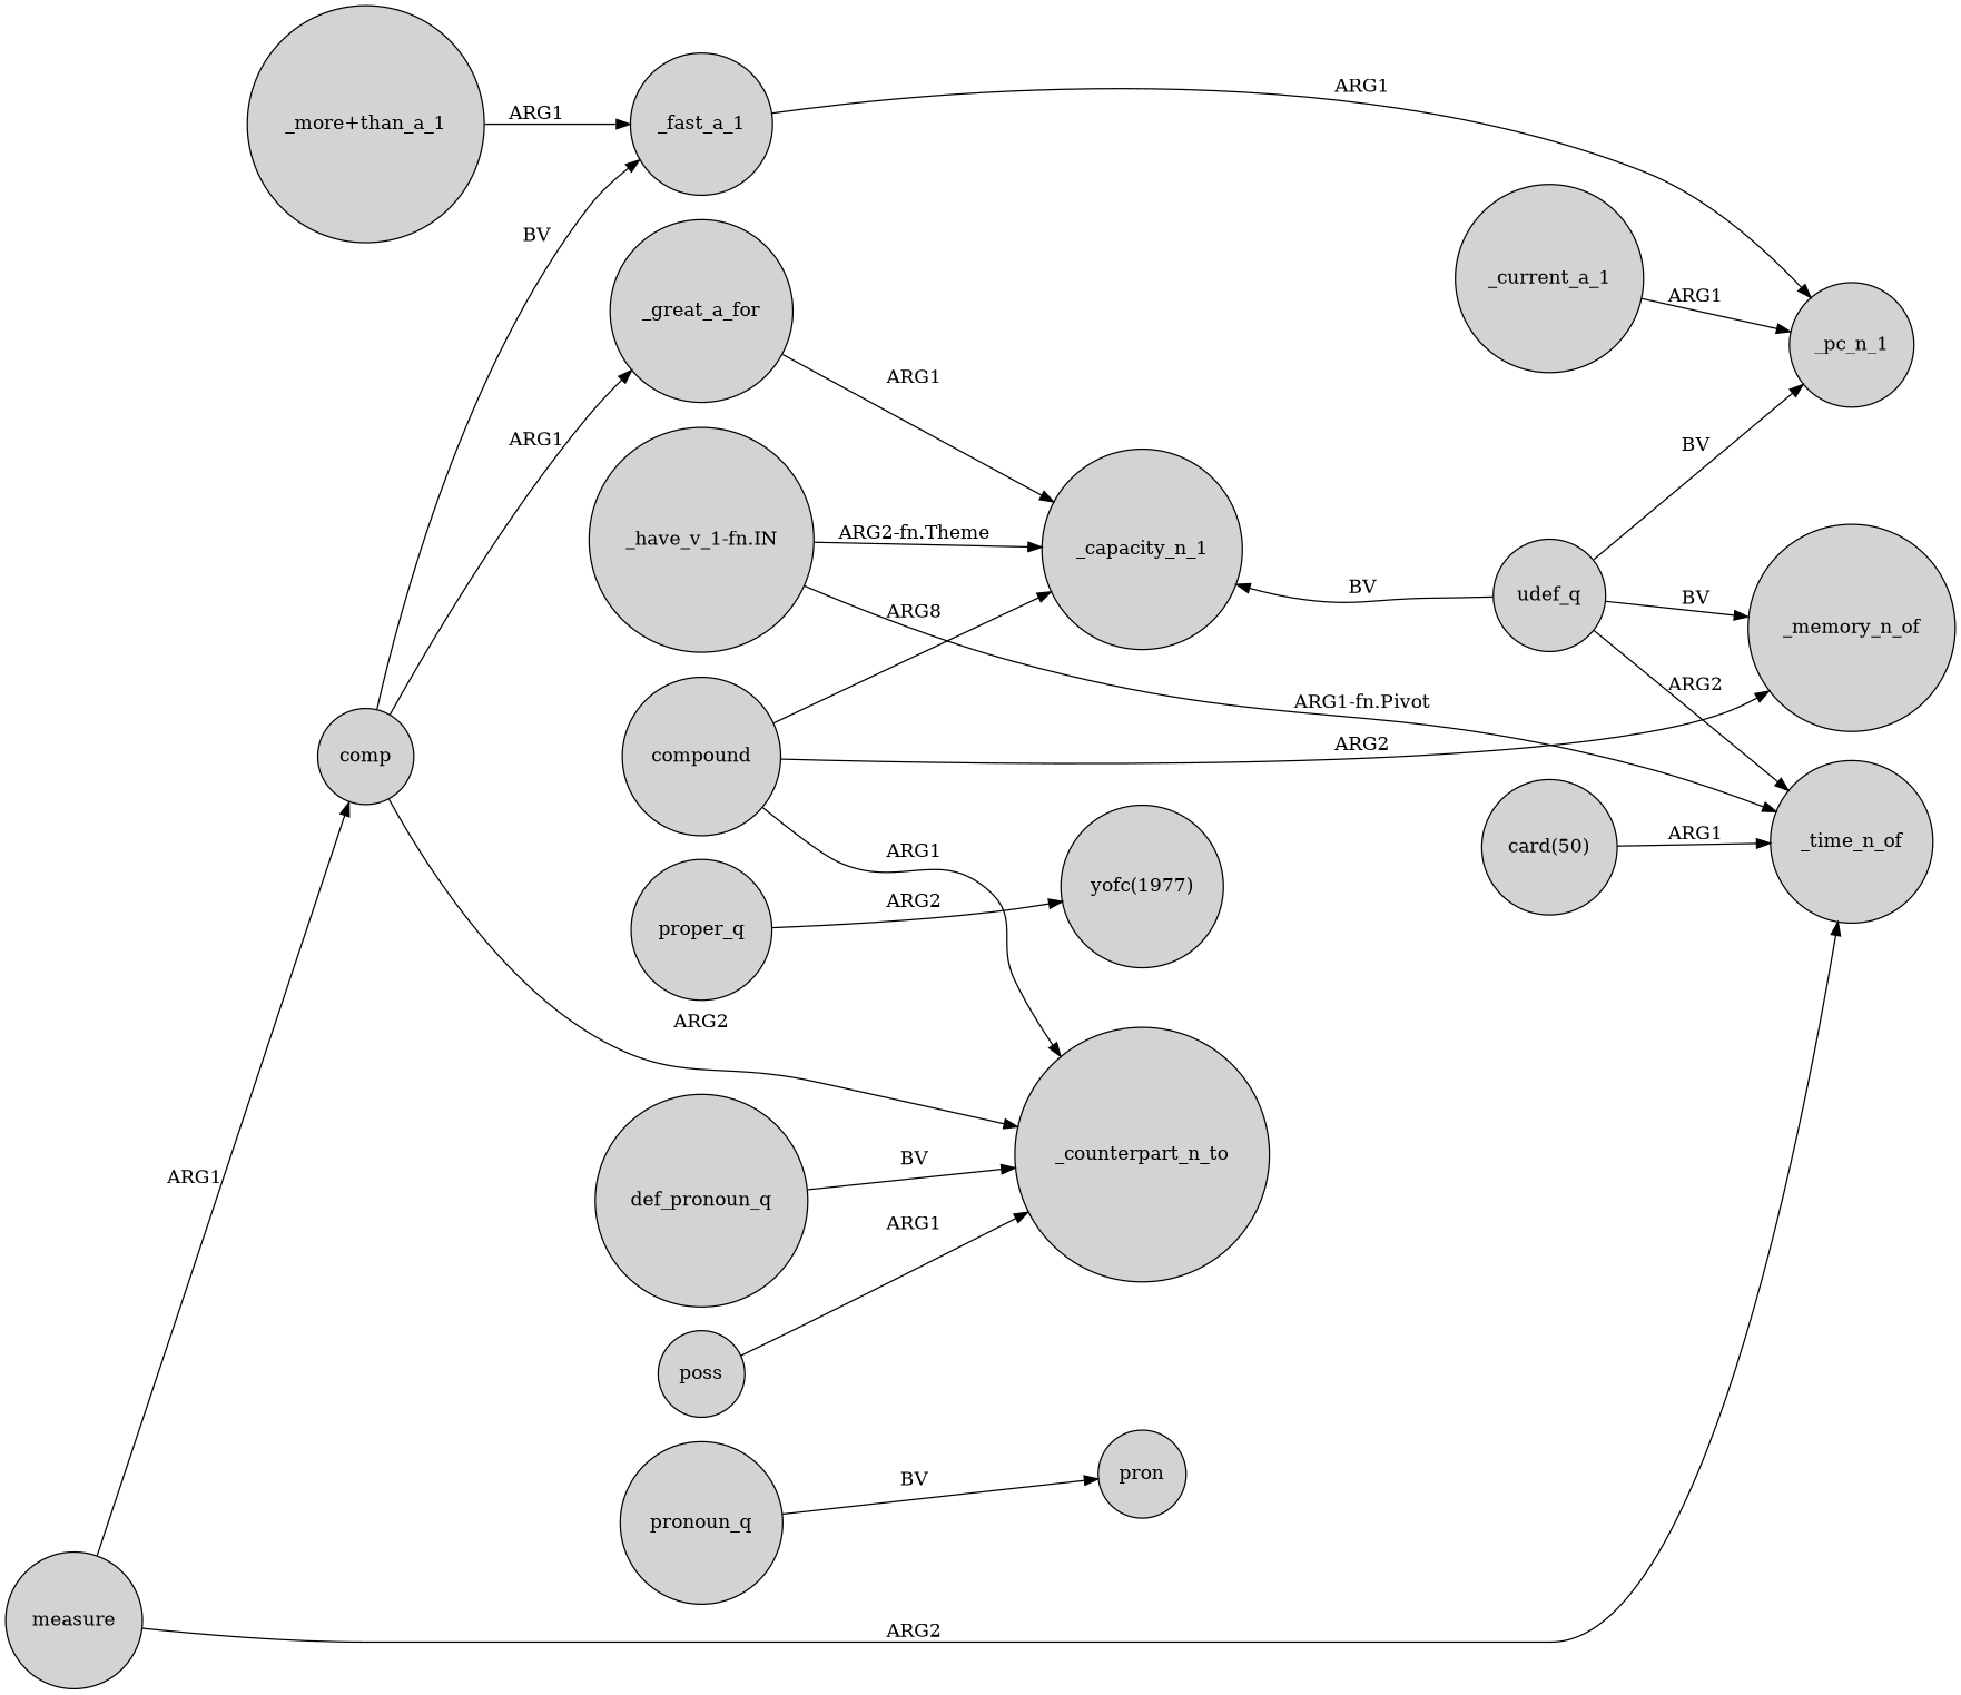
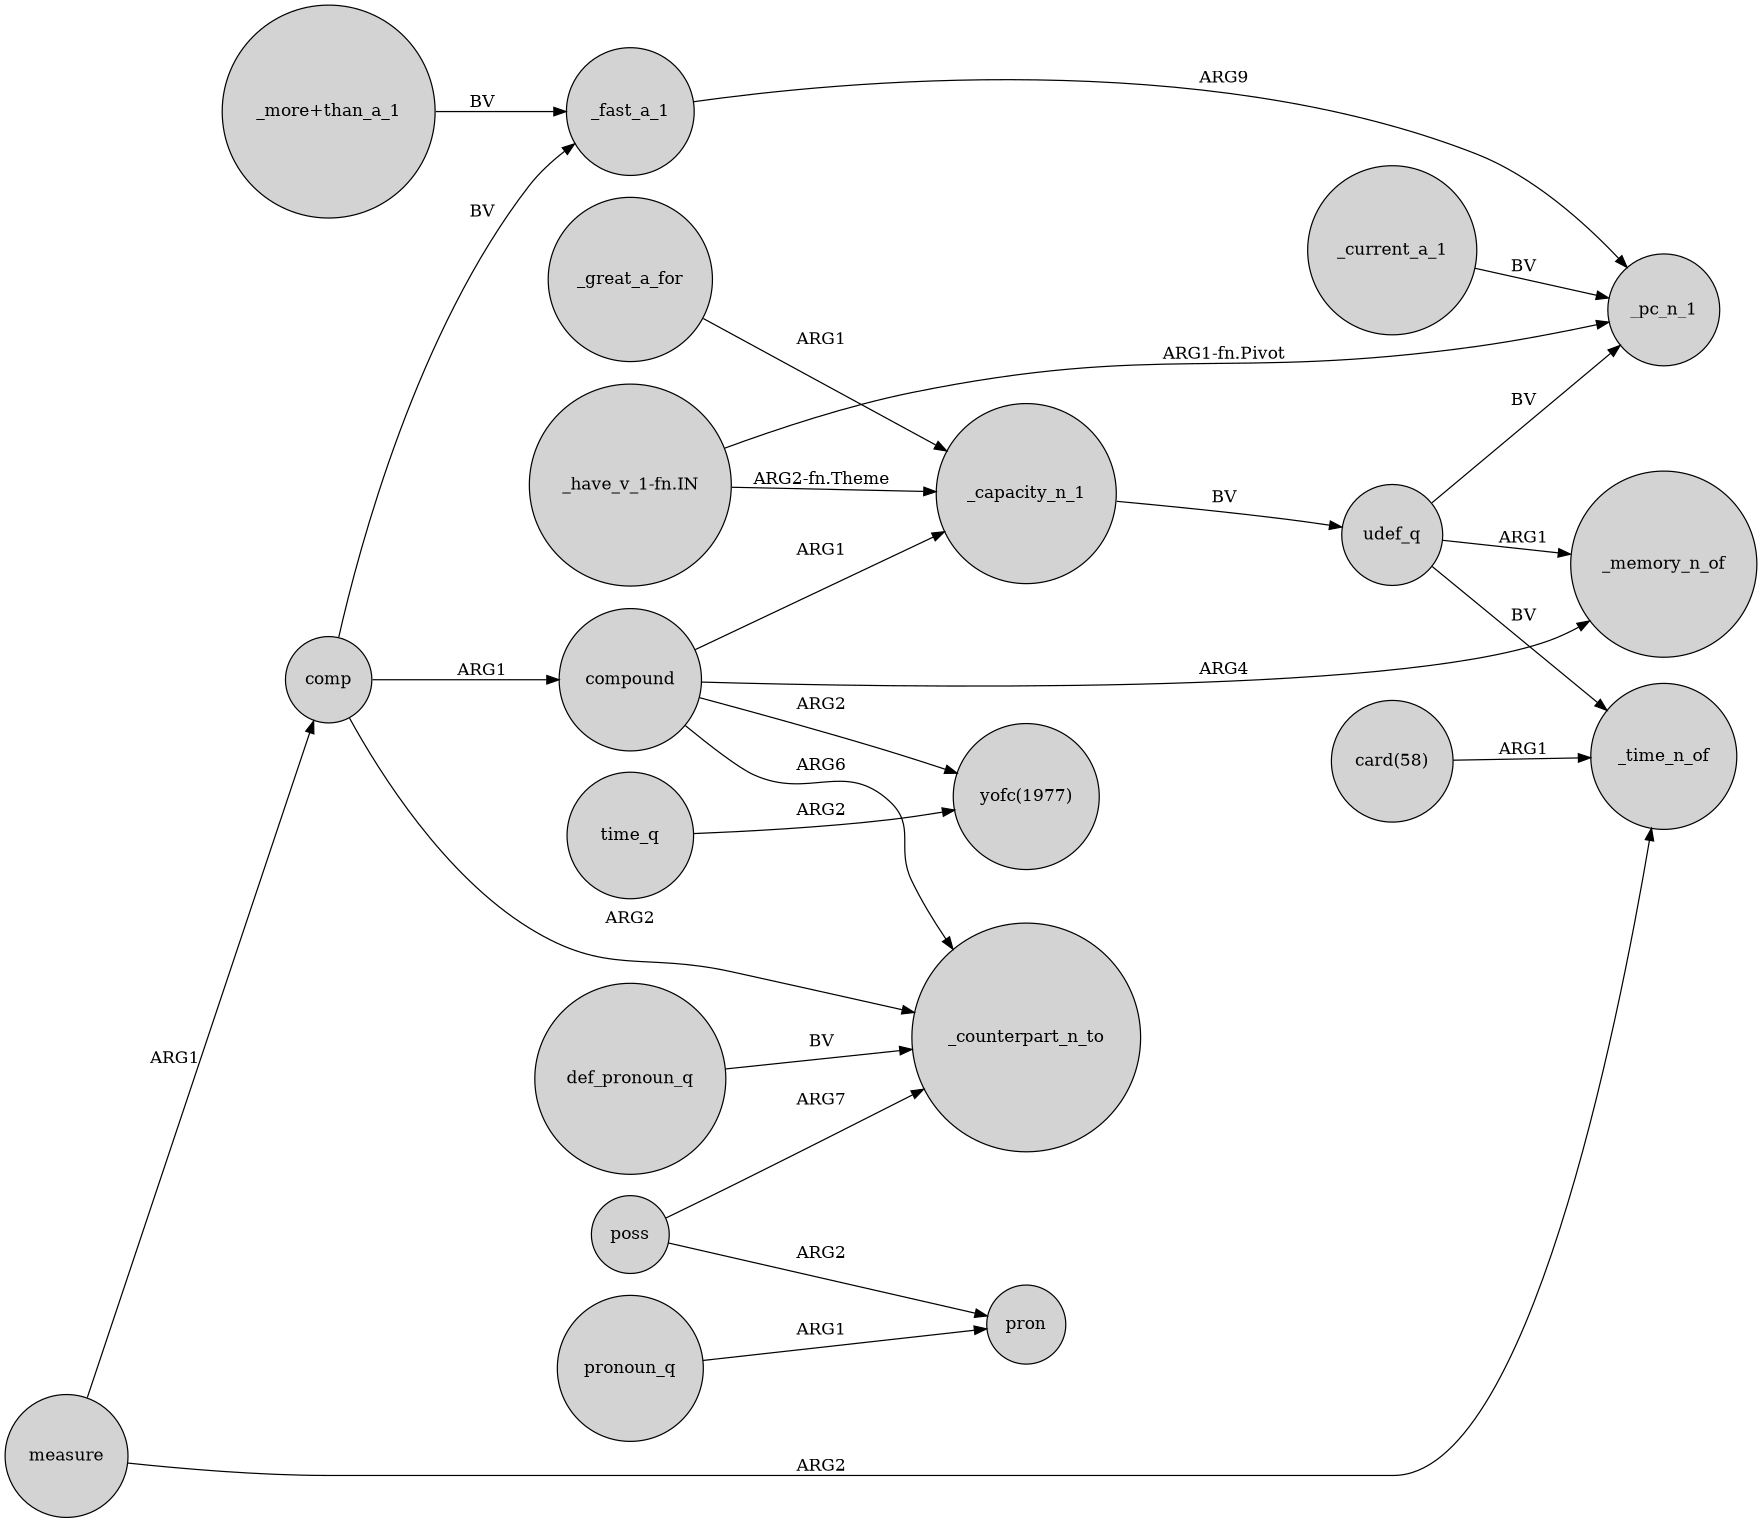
  digraph {
    rankdir=LR
    node [shape=circle style=filled]
    compound
    _capacity_n_1
    "yofc(1977)"
    _counterpart_n_to
    _memory_n_of
    _great_a_for
    poss
    pron
-   proper_q
+   proper_q [label=time_q]
    "_more+than_a_1"
    _fast_a_1
    _pc_n_1
    udef_q
    _time_n_of
    _current_a_1
    measure
    comp
-   "card(50)"
+   "card(50)" [label="card(58)"]
    "_have_v_1-fn.IN"
    pronoun_q
    n21 [label=def_pronoun_q]
-   compound -> _capacity_n_1 [label=ARG8]
-   compound -> _counterpart_n_to [label=ARG1]
-   compound -> _memory_n_of [label=ARG2]
+   compound -> _capacity_n_1 [label=ARG1]
+   compound -> "yofc(1977)" [label=ARG2]
+   compound -> _counterpart_n_to [label=ARG6]
+   compound -> _memory_n_of [label=ARG4]
    _great_a_for -> _capacity_n_1 [label=ARG1]
-   poss -> _counterpart_n_to [label=ARG1]
+   poss -> _counterpart_n_to [label=ARG7]
+   poss -> pron [label=ARG2]
    proper_q -> "yofc(1977)" [label=ARG2]
-   "_more+than_a_1" -> _fast_a_1 [label=ARG1]
-   _fast_a_1 -> _pc_n_1 [label=ARG1]
-   udef_q -> _capacity_n_1 [label=BV]
-   udef_q -> _memory_n_of [label=BV]
+   "_more+than_a_1" -> _fast_a_1 [label=BV]
+   _fast_a_1 -> _pc_n_1 [label=ARG9]
+   _capacity_n_1 -> udef_q [label=BV]
+   udef_q -> _memory_n_of [label=ARG1]
    udef_q -> _pc_n_1 [label=BV]
-   udef_q -> _time_n_of [label=ARG2]
-   _current_a_1 -> _pc_n_1 [label=ARG1]
+   udef_q -> _time_n_of [label=BV]
+   _current_a_1 -> _pc_n_1 [label=BV]
    measure -> _time_n_of [label=ARG2]
    measure -> comp [label=ARG1]
    comp -> _counterpart_n_to [label=ARG2]
-   comp -> _great_a_for [label=ARG1]
+   comp -> compound [label=ARG1]
    comp -> _fast_a_1 [label=BV]
    "card(50)" -> _time_n_of [label=ARG1]
    "_have_v_1-fn.IN" -> _capacity_n_1 [label="ARG2-fn.Theme"]
-   "_have_v_1-fn.IN" -> _time_n_of [label="ARG1-fn.Pivot"]
-   pronoun_q -> pron [label=BV]
+   "_have_v_1-fn.IN" -> _pc_n_1 [label="ARG1-fn.Pivot"]
+   pronoun_q -> pron [label=ARG1]
    n21 -> _counterpart_n_to [label=BV]
  }
